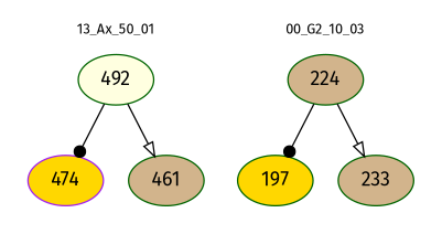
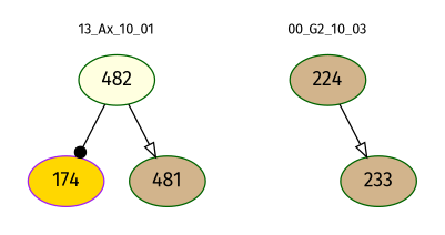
  digraph {
    fontname="Fira Sans"
    node [color=darkgreen fillcolor=tan fontname="Fira Sans" style=filled]
    edge [arrowhead=dot color=black fontname="Fira Sans"]
-   n1 [fillcolor=lightyellow label=492]
-   n2 [color=purple fillcolor=gold label=474]
-   n3 [label=461]
+   n1 [fillcolor=lightyellow label=482]
+   n2 [color=purple fillcolor=gold label=174]
+   n3 [label=481]
    n4 [label=224]
-   n5 [fillcolor=gold label=197]
    n6 [label=233]
    subgraph cluster_1 {
      color=white
      fontsize=10
-     label="13_Ax_50_01"
+     label="13_Ax_10_01"
      n1
      n2
      n3
    }
    subgraph cluster_2 {
      color=white
      fontsize=10
      label="00_G2_10_03"
      n4
-     n5
      n6
    }
    n1 -> n2
    n1 -> n3 [arrowhead=onormal]
-   n4 -> n5
    n4 -> n6 [arrowhead=onormal]
  }
